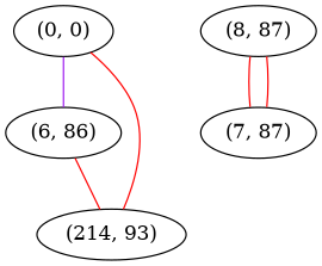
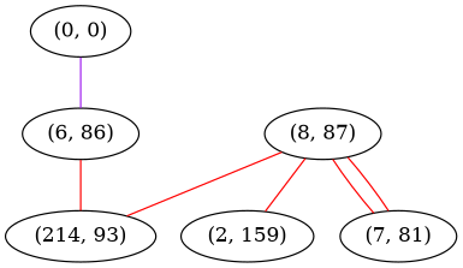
  graph {
    edge [color=red weight=1]
    "(0, 0)"
    "(6, 86)"
    "(214, 93)"
    "(8, 87)"
-   "(7, 87)"
+   "(2, 159)"
+   "(7, 87)" [label="(7, 81)"]
    "(0, 0)" -- "(6, 86)" [color=purple weight=4]
    "(6, 86)" -- "(214, 93)"
-   "(0, 0)" -- "(214, 93)"
+   "(8, 87)" -- "(214, 93)"
+   "(8, 87)" -- "(2, 159)"
    "(8, 87)" -- "(7, 87)"
    "(8, 87)" -- "(7, 87)"
  }
